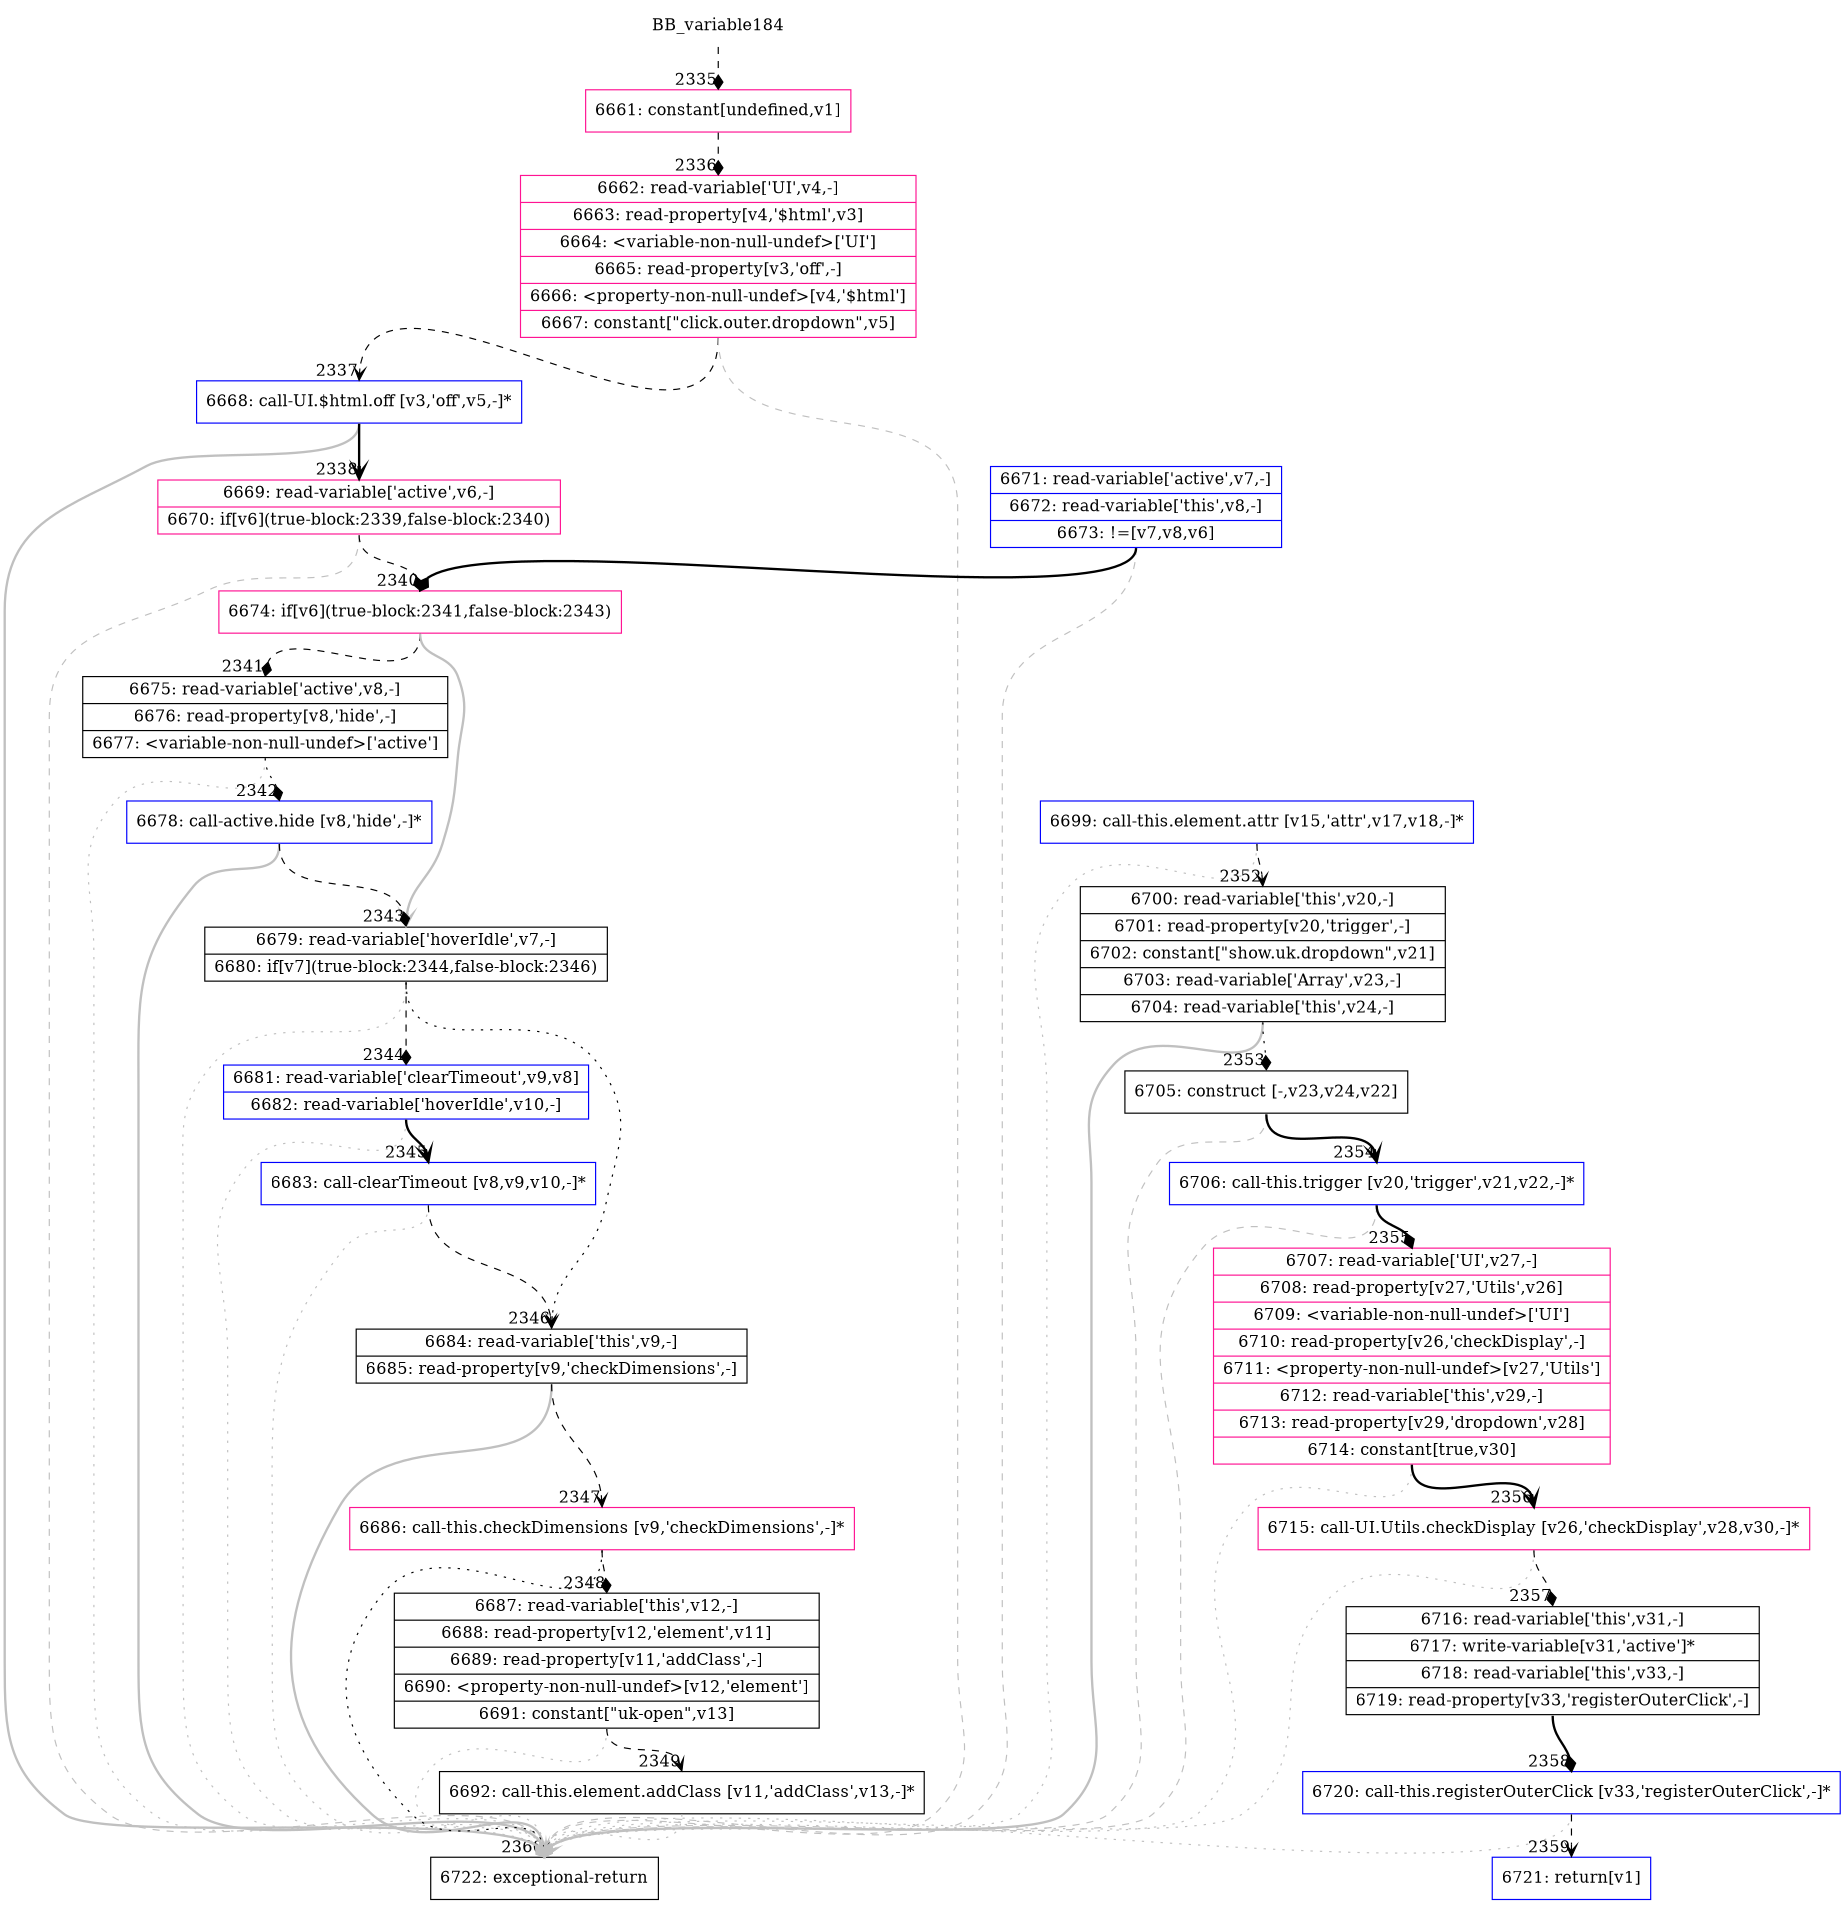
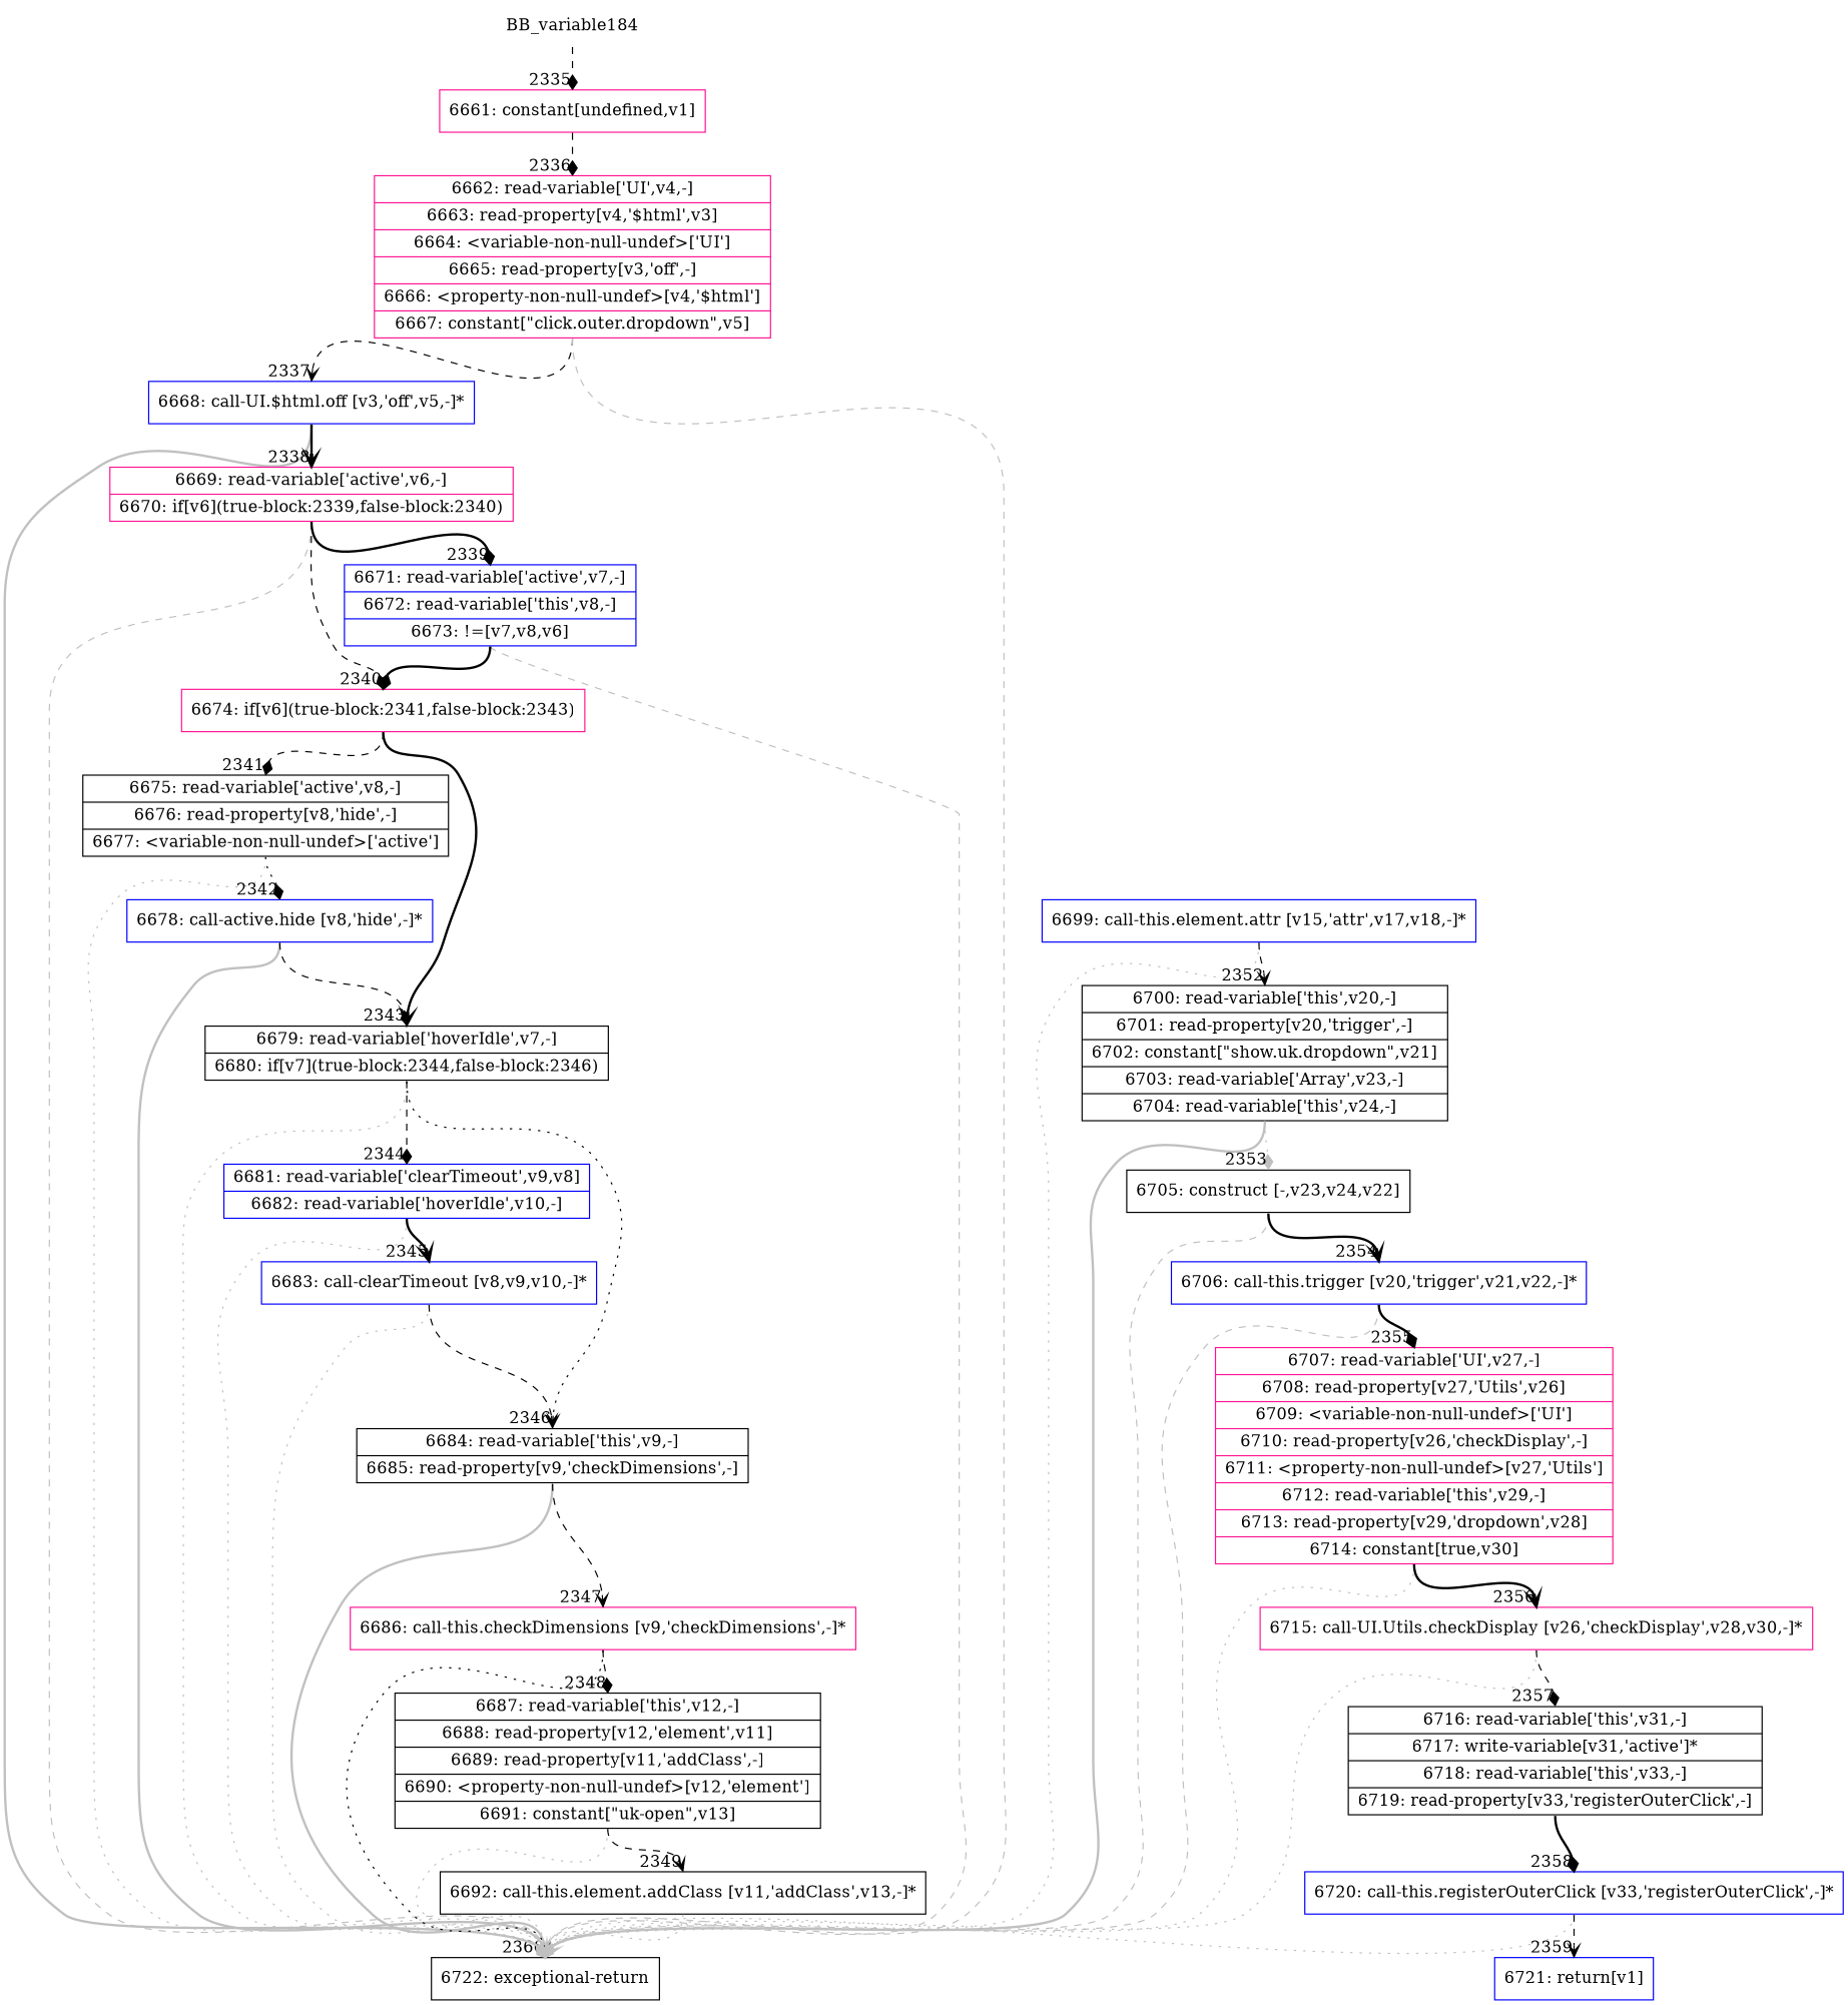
  digraph {
    rankdir=TD
    node [color=blue shape=record]
    edge [arrowhead=diamond headport=n style=dashed tailport=s]
    n1 [label=BB_variable184 shape=none]
    n2 [color=deeppink label="{6661: constant[undefined,v1]}"]
    n3 [color=deeppink label="{6662: read-variable['UI',v4,-]|6663: read-property[v4,'$html',v3]|6664: \<variable-non-null-undef\>['UI']|6665: read-property[v3,'off',-]|6666: \<property-non-null-undef\>[v4,'$html']|6667: constant[\"click.outer.dropdown\",v5]}"]
    n4 [label="{6668: call-UI.$html.off [v3,'off',v5,-]*}"]
    n5 [color=black label="{6722: exceptional-return}"]
    n6 [color=deeppink label="{6669: read-variable['active',v6,-]|6670: if[v6](true-block:2339,false-block:2340)}"]
    n7 [color=deeppink label="{6674: if[v6](true-block:2341,false-block:2343)}"]
    n8 [label="{6671: read-variable['active',v7,-]|6672: read-variable['this',v8,-]|6673: !=[v7,v8,v6]}"]
    n9 [color=black label="{6675: read-variable['active',v8,-]|6676: read-property[v8,'hide',-]|6677: \<variable-non-null-undef\>['active']}"]
    n10 [color=black label="{6679: read-variable['hoverIdle',v7,-]|6680: if[v7](true-block:2344,false-block:2346)}"]
    n11 [label="{6678: call-active.hide [v8,'hide',-]*}"]
    n12 [label="{6681: read-variable['clearTimeout',v9,v8]|6682: read-variable['hoverIdle',v10,-]}"]
    n13 [color=black label="{6684: read-variable['this',v9,-]|6685: read-property[v9,'checkDimensions',-]}"]
    n14 [label="{6683: call-clearTimeout [v8,v9,v10,-]*}"]
    n15 [color=deeppink label="{6686: call-this.checkDimensions [v9,'checkDimensions',-]*}"]
    n16 [color=black label="{6687: read-variable['this',v12,-]|6688: read-property[v12,'element',v11]|6689: read-property[v11,'addClass',-]|6690: \<property-non-null-undef\>[v12,'element']|6691: constant[\"uk-open\",v13]}"]
    n17 [color=black label="{6692: call-this.element.addClass [v11,'addClass',v13,-]*}"]
    n18 [label="{6699: call-this.element.attr [v15,'attr',v17,v18,-]*}"]
    n19 [color=black label="{6700: read-variable['this',v20,-]|6701: read-property[v20,'trigger',-]|6702: constant[\"show.uk.dropdown\",v21]|6703: read-variable['Array',v23,-]|6704: read-variable['this',v24,-]}"]
    n20 [color=black label="{6705: construct [-,v23,v24,v22]}"]
    n21 [label="{6706: call-this.trigger [v20,'trigger',v21,v22,-]*}"]
    n22 [color=deeppink label="{6707: read-variable['UI',v27,-]|6708: read-property[v27,'Utils',v26]|6709: \<variable-non-null-undef\>['UI']|6710: read-property[v26,'checkDisplay',-]|6711: \<property-non-null-undef\>[v27,'Utils']|6712: read-variable['this',v29,-]|6713: read-property[v29,'dropdown',v28]|6714: constant[true,v30]}"]
    n23 [color=deeppink label="{6715: call-UI.Utils.checkDisplay [v26,'checkDisplay',v28,v30,-]*}"]
    n24 [color=black label="{6716: read-variable['this',v31,-]|6717: write-variable[v31,'active']*|6718: read-variable['this',v33,-]|6719: read-property[v33,'registerOuterClick',-]}"]
    n25 [label="{6720: call-this.registerOuterClick [v33,'registerOuterClick',-]*}"]
    n26 [label="{6721: return[v1]}"]
    n1 -> n2 [headlabel="    2335"]
    n2 -> n3 [headlabel="      2336"]
    n3 -> n4 [arrowhead=vee headlabel="      2337"]
    n3 -> n5 [arrowhead=vee color=gray headlabel="      2360"]
    n4 -> n5 [color=gray style=bold]
    n4 -> n6 [arrowhead=vee headlabel="      2338" style=bold]
    n6 -> n5 [color=gray]
    n6 -> n7 [headlabel="      2340"]
+   n6 -> n8 [headlabel="      2339" style=bold]
    n7 -> n9 [headlabel="      2341"]
-   n7 -> n10 [arrowhead=vee headlabel="      2343" style=bold color=gray]
+   n7 -> n10 [arrowhead=vee headlabel="      2343" style=bold]
    n8 -> n5 [arrowhead=vee color=gray]
    n8 -> n7 [style=bold]
    n9 -> n5 [arrowhead=vee color=gray style=dotted]
    n9 -> n11 [headlabel="      2342" style=dotted]
    n10 -> n5 [arrowhead=vee color=gray style=dotted]
    n10 -> n12 [headlabel="      2344"]
    n10 -> n13 [arrowhead=vee headlabel="      2346" style=dotted]
    n11 -> n5 [arrowhead=vee color=gray style=bold]
    n11 -> n10
    n12 -> n5 [color=gray style=dotted]
    n12 -> n14 [arrowhead=vee headlabel="      2345" style=bold]
    n13 -> n5 [color=gray style=bold]
    n13 -> n15 [arrowhead=vee headlabel="      2347"]
    n14 -> n5 [arrowhead=vee color=gray style=dotted]
    n14 -> n13 [arrowhead=vee]
    n15 -> n5 [arrowhead=vee color=black style=dotted]
    n15 -> n16 [headlabel="      2348"]
    n16 -> n5 [color=gray style=dotted]
    n16 -> n17 [arrowhead=vee headlabel="      2349"]
    n17 -> n5 [arrowhead=vee color=gray style=dotted]
    n18 -> n5 [arrowhead=vee color=gray style=dotted]
    n18 -> n19 [arrowhead=vee headlabel="      2352"]
    n19 -> n5 [arrowhead=vee color=gray style=bold]
-   n19 -> n20 [headlabel="      2353" style=dotted]
+   n19 -> n20 [headlabel="      2353" style=dotted color=gray]
    n20 -> n5 [color=gray]
    n20 -> n21 [arrowhead=vee headlabel="      2354" style=bold]
    n21 -> n5 [color=gray]
    n21 -> n22 [headlabel="      2355" style=bold]
    n22 -> n5 [arrowhead=vee color=gray style=dotted]
    n22 -> n23 [arrowhead=vee headlabel="      2356" style=bold]
    n23 -> n5 [color=gray style=dotted]
    n23 -> n24 [headlabel="      2357"]
    n24 -> n25 [headlabel="      2358" style=bold]
    n25 -> n5 [color=gray style=dotted]
    n25 -> n26 [arrowhead=vee headlabel="      2359"]
  }
